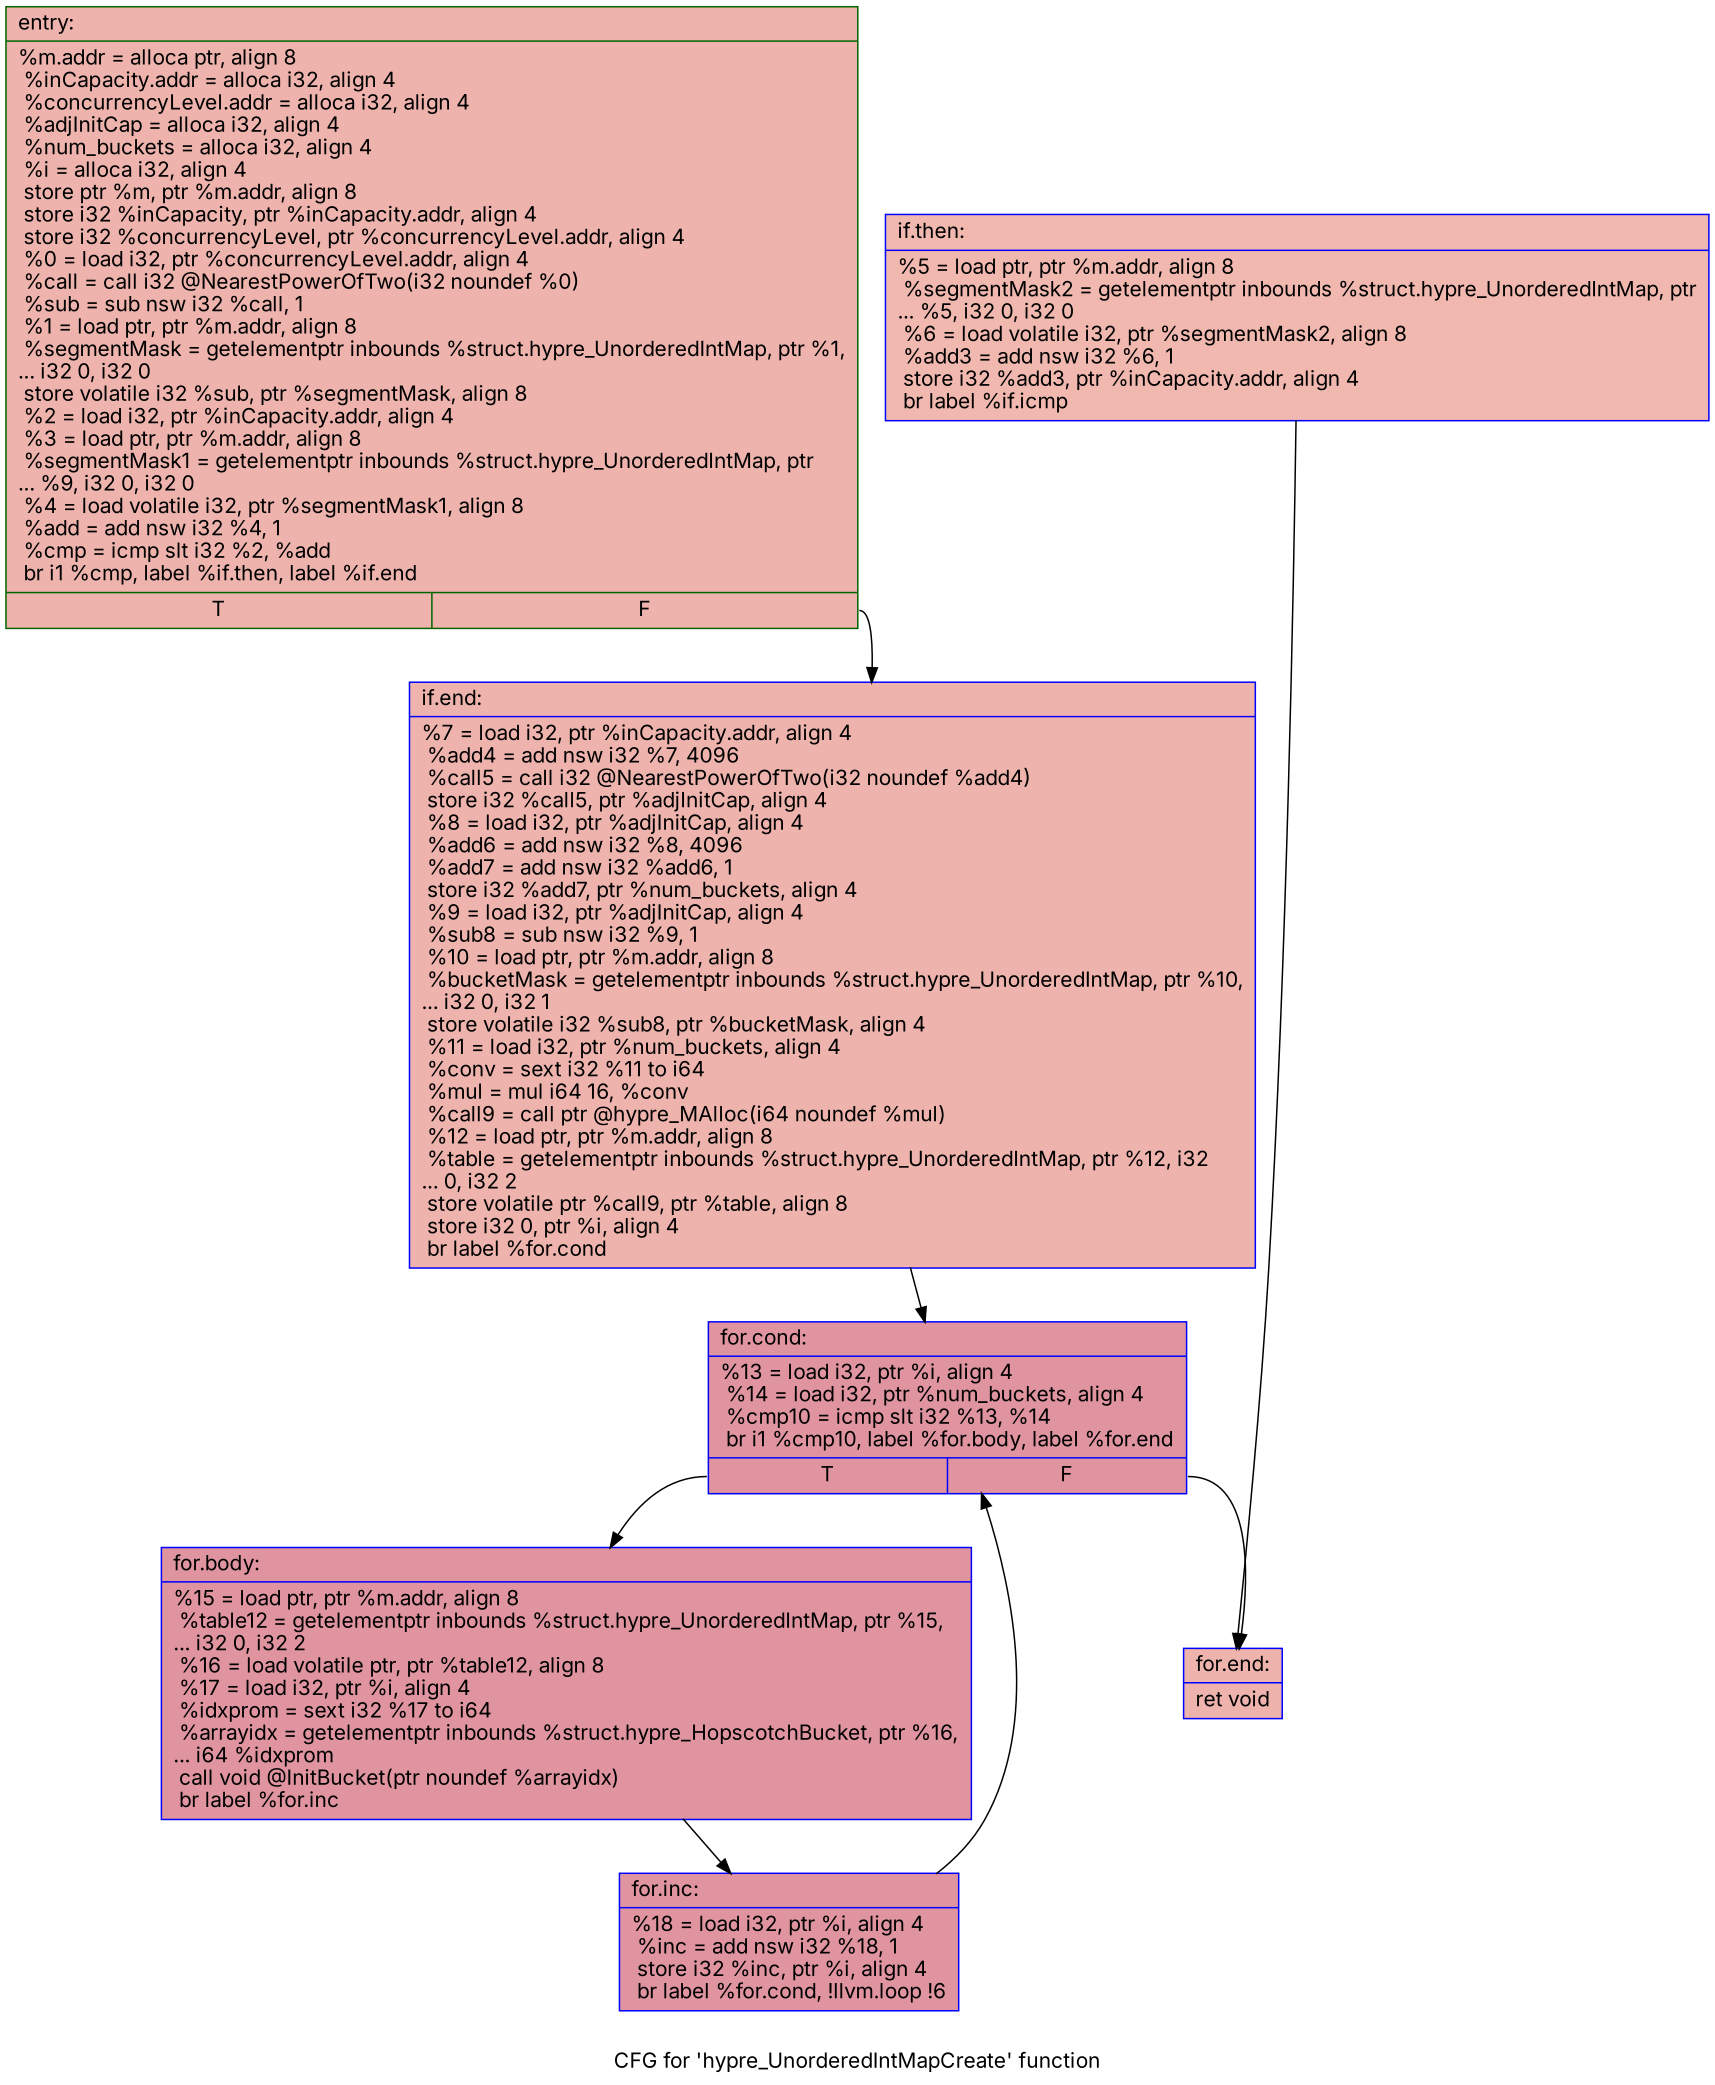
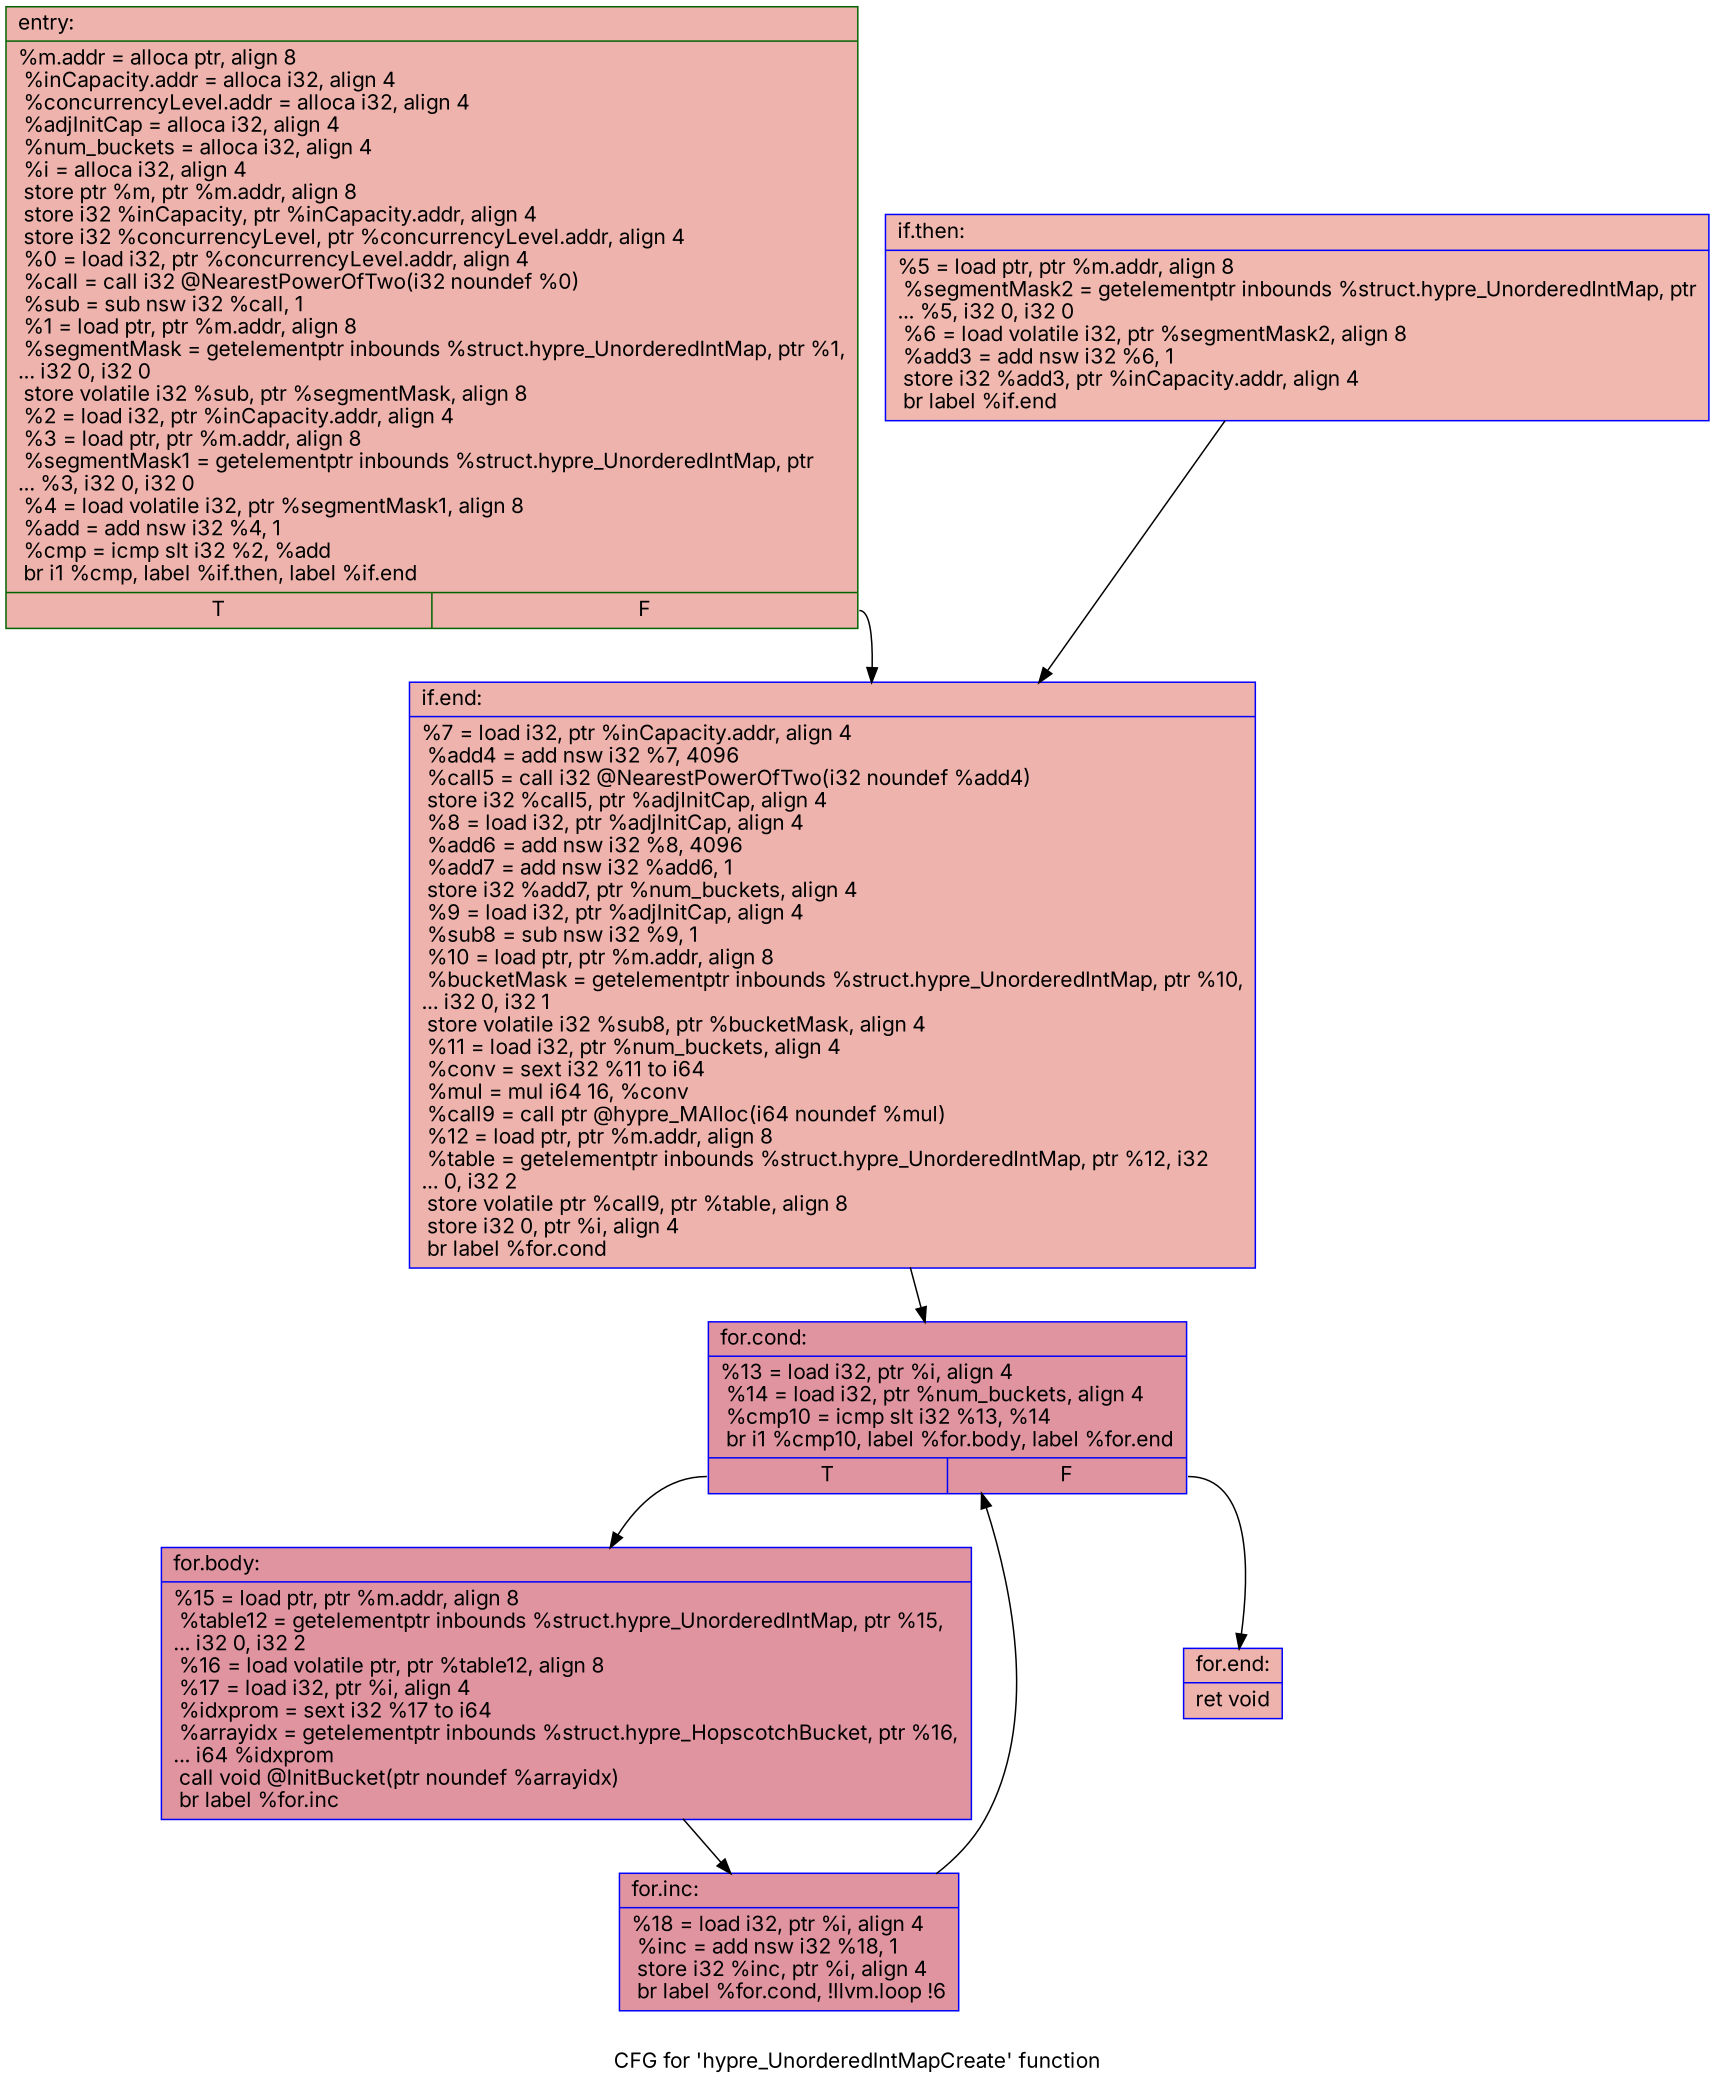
  digraph {
    fontname=Inter
    label="CFG for 'hypre_UnorderedIntMapCreate' function"
    node [color=blue fillcolor="#d6524470" fontname=Inter shape=record style=filled]
    edge [fontname=Inter]
-   n1 [color=darkgreen label="{entry:\l|  %m.addr = alloca ptr, align 8\l  %inCapacity.addr = alloca i32, align 4\l  %concurrencyLevel.addr = alloca i32, align 4\l  %adjInitCap = alloca i32, align 4\l  %num_buckets = alloca i32, align 4\l  %i = alloca i32, align 4\l  store ptr %m, ptr %m.addr, align 8\l  store i32 %inCapacity, ptr %inCapacity.addr, align 4\l  store i32 %concurrencyLevel, ptr %concurrencyLevel.addr, align 4\l  %0 = load i32, ptr %concurrencyLevel.addr, align 4\l  %call = call i32 @NearestPowerOfTwo(i32 noundef %0)\l  %sub = sub nsw i32 %call, 1\l  %1 = load ptr, ptr %m.addr, align 8\l  %segmentMask = getelementptr inbounds %struct.hypre_UnorderedIntMap, ptr %1,\l... i32 0, i32 0\l  store volatile i32 %sub, ptr %segmentMask, align 8\l  %2 = load i32, ptr %inCapacity.addr, align 4\l  %3 = load ptr, ptr %m.addr, align 8\l  %segmentMask1 = getelementptr inbounds %struct.hypre_UnorderedIntMap, ptr\l... %9, i32 0, i32 0\l  %4 = load volatile i32, ptr %segmentMask1, align 8\l  %add = add nsw i32 %4, 1\l  %cmp = icmp slt i32 %2, %add\l  br i1 %cmp, label %if.then, label %if.end\l|{<s0>T|<s1>F}}"]
+   n1 [color=darkgreen label="{entry:\l|  %m.addr = alloca ptr, align 8\l  %inCapacity.addr = alloca i32, align 4\l  %concurrencyLevel.addr = alloca i32, align 4\l  %adjInitCap = alloca i32, align 4\l  %num_buckets = alloca i32, align 4\l  %i = alloca i32, align 4\l  store ptr %m, ptr %m.addr, align 8\l  store i32 %inCapacity, ptr %inCapacity.addr, align 4\l  store i32 %concurrencyLevel, ptr %concurrencyLevel.addr, align 4\l  %0 = load i32, ptr %concurrencyLevel.addr, align 4\l  %call = call i32 @NearestPowerOfTwo(i32 noundef %0)\l  %sub = sub nsw i32 %call, 1\l  %1 = load ptr, ptr %m.addr, align 8\l  %segmentMask = getelementptr inbounds %struct.hypre_UnorderedIntMap, ptr %1,\l... i32 0, i32 0\l  store volatile i32 %sub, ptr %segmentMask, align 8\l  %2 = load i32, ptr %inCapacity.addr, align 4\l  %3 = load ptr, ptr %m.addr, align 8\l  %segmentMask1 = getelementptr inbounds %struct.hypre_UnorderedIntMap, ptr\l... %3, i32 0, i32 0\l  %4 = load volatile i32, ptr %segmentMask1, align 8\l  %add = add nsw i32 %4, 1\l  %cmp = icmp slt i32 %2, %add\l  br i1 %cmp, label %if.then, label %if.end\l|{<s0>T|<s1>F}}"]
    n2 [label="{if.end:\l|  %7 = load i32, ptr %inCapacity.addr, align 4\l  %add4 = add nsw i32 %7, 4096\l  %call5 = call i32 @NearestPowerOfTwo(i32 noundef %add4)\l  store i32 %call5, ptr %adjInitCap, align 4\l  %8 = load i32, ptr %adjInitCap, align 4\l  %add6 = add nsw i32 %8, 4096\l  %add7 = add nsw i32 %add6, 1\l  store i32 %add7, ptr %num_buckets, align 4\l  %9 = load i32, ptr %adjInitCap, align 4\l  %sub8 = sub nsw i32 %9, 1\l  %10 = load ptr, ptr %m.addr, align 8\l  %bucketMask = getelementptr inbounds %struct.hypre_UnorderedIntMap, ptr %10,\l... i32 0, i32 1\l  store volatile i32 %sub8, ptr %bucketMask, align 4\l  %11 = load i32, ptr %num_buckets, align 4\l  %conv = sext i32 %11 to i64\l  %mul = mul i64 16, %conv\l  %call9 = call ptr @hypre_MAlloc(i64 noundef %mul)\l  %12 = load ptr, ptr %m.addr, align 8\l  %table = getelementptr inbounds %struct.hypre_UnorderedIntMap, ptr %12, i32\l... 0, i32 2\l  store volatile ptr %call9, ptr %table, align 8\l  store i32 0, ptr %i, align 4\l  br label %for.cond\l}"]
-   n3 [fillcolor="#dc5d4a70" label="{if.then:\l|  %5 = load ptr, ptr %m.addr, align 8\l  %segmentMask2 = getelementptr inbounds %struct.hypre_UnorderedIntMap, ptr\l... %5, i32 0, i32 0\l  %6 = load volatile i32, ptr %segmentMask2, align 8\l  %add3 = add nsw i32 %6, 1\l  store i32 %add3, ptr %inCapacity.addr, align 4\l  br label %if.icmp\l}"]
+   n3 [fillcolor="#dc5d4a70" label="{if.then:\l|  %5 = load ptr, ptr %m.addr, align 8\l  %segmentMask2 = getelementptr inbounds %struct.hypre_UnorderedIntMap, ptr\l... %5, i32 0, i32 0\l  %6 = load volatile i32, ptr %segmentMask2, align 8\l  %add3 = add nsw i32 %6, 1\l  store i32 %add3, ptr %inCapacity.addr, align 4\l  br label %if.end\l}"]
    n4 [fillcolor="#b70d2870" label="{for.cond:\l|  %13 = load i32, ptr %i, align 4\l  %14 = load i32, ptr %num_buckets, align 4\l  %cmp10 = icmp slt i32 %13, %14\l  br i1 %cmp10, label %for.body, label %for.end\l|{<s0>T|<s1>F}}"]
    n5 [fillcolor="#b70d2870" label="{for.body:\l|  %15 = load ptr, ptr %m.addr, align 8\l  %table12 = getelementptr inbounds %struct.hypre_UnorderedIntMap, ptr %15,\l... i32 0, i32 2\l  %16 = load volatile ptr, ptr %table12, align 8\l  %17 = load i32, ptr %i, align 4\l  %idxprom = sext i32 %17 to i64\l  %arrayidx = getelementptr inbounds %struct.hypre_HopscotchBucket, ptr %16,\l... i64 %idxprom\l  call void @InitBucket(ptr noundef %arrayidx)\l  br label %for.inc\l}"]
    n6 [label="{for.end:\l|  ret void\l}"]
    n7 [fillcolor="#b70d2870" label="{for.inc:\l|  %18 = load i32, ptr %i, align 4\l  %inc = add nsw i32 %18, 1\l  store i32 %inc, ptr %i, align 4\l  br label %for.cond, !llvm.loop !6\l}"]
    n1 -> n2 [tailport=s1]
    n2 -> n4
-   n3 -> n6
+   n3 -> n2
    n4 -> n5 [tailport=s0]
    n4 -> n6 [tailport=s1]
    n5 -> n7
    n7 -> n4
  }
